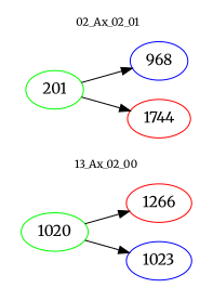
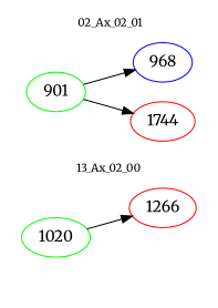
  digraph {
    fontname=Merriweather
    rankdir=LR
    node [color=green fontname=Merriweather]
    edge [color=black fontname=Merriweather]
    n1 [label=1020]
-   n2 [color=blue label=1023]
    n3 [color=red label=1266]
-   n4 [label=201]
+   n4 [label=901]
    n5 [color=red label=1744]
    n6 [color=blue label=968]
    subgraph cluster_1 {
      color=white
      fontsize=10
      label="13_Ax_02_00"
      n1
-     n2
      n3
    }
    subgraph cluster_2 {
      color=white
      fontsize=10
      label="02_Ax_02_01"
      n4
      n5
      n6
    }
-   n1 -> n2
    n1 -> n3
    n4 -> n5
    n4 -> n6
  }
